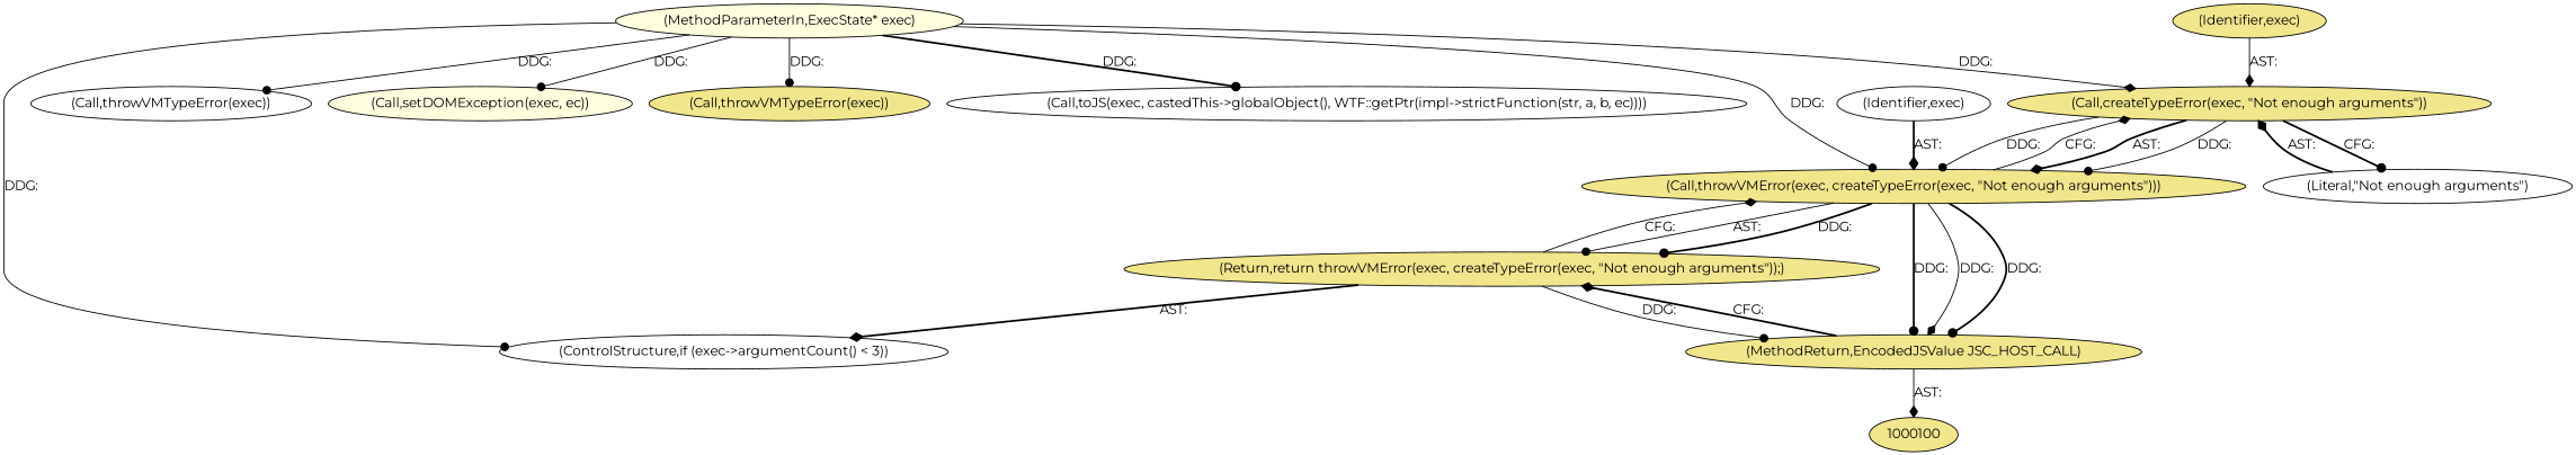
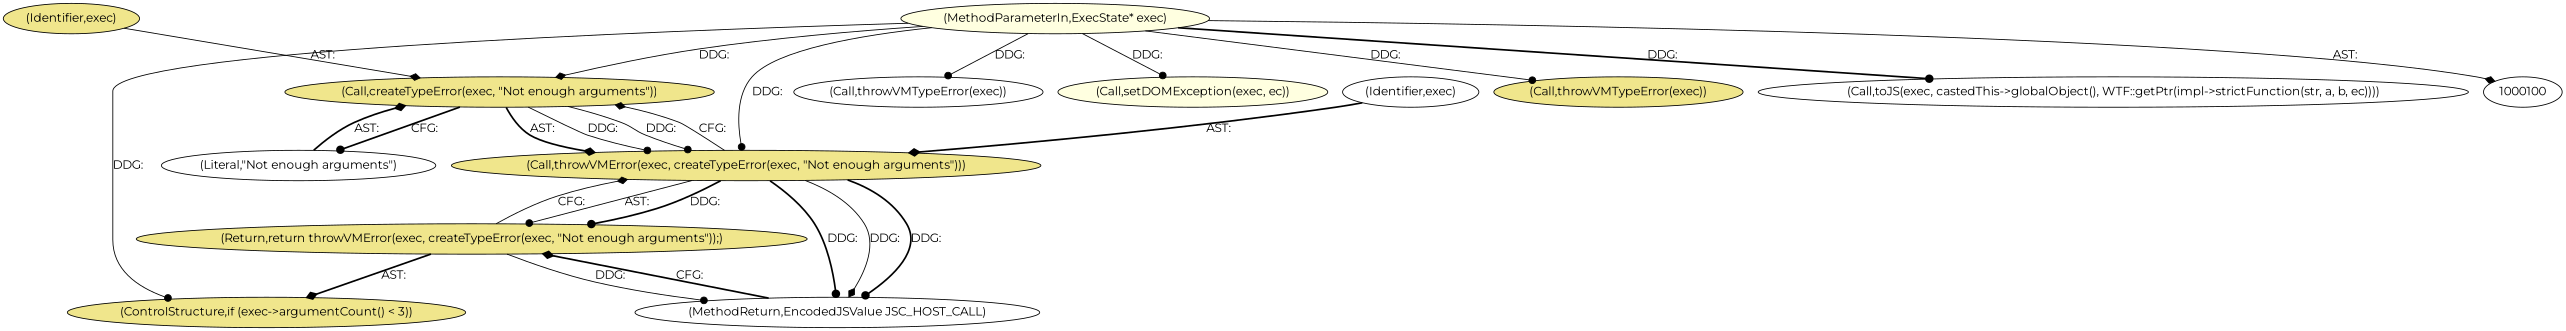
  digraph {
    fontname=Montserrat
    node [fillcolor=khaki fontname=Montserrat style=filled]
    edge [arrowhead=dot fontname=Montserrat style=solid]
    n1 [label="(Call,createTypeError(exec, \"Not enough arguments\"))"]
    n2 [label="(Call,throwVMError(exec, createTypeError(exec, \"Not enough arguments\")))"]
    n3 [fillcolor=white label="(Literal,\"Not enough arguments\")"]
-   n4 [label="(MethodReturn,EncodedJSValue JSC_HOST_CALL)"]
+   n4 [fillcolor=white label="(MethodReturn,EncodedJSValue JSC_HOST_CALL)"]
    n5 [label="(Return,return throwVMError(exec, createTypeError(exec, \"Not enough arguments\"));)"]
    n6 [fillcolor=lightyellow label="(MethodParameterIn,ExecState* exec)"]
    n7 [fillcolor=white label="(Call,throwVMTypeError(exec))"]
    n8 [fillcolor=lightyellow label="(Call,setDOMException(exec, ec))"]
    n9 [label="(Call,throwVMTypeError(exec))"]
    n10 [fillcolor=white label="(Call,toJS(exec, castedThis->globalObject(), WTF::getPtr(impl->strictFunction(str, a, b, ec))))"]
-   1000100
-   n12 [fillcolor=white label="(ControlStructure,if (exec->argumentCount() < 3))"]
+   1000100 [fillcolor=white]
+   n12 [label="(ControlStructure,if (exec->argumentCount() < 3))"]
    n13 [label="(Identifier,exec)"]
    n14 [fillcolor=white label="(Identifier,exec)"]
    n1 -> n2 [arrowhead=diamond label="AST: " style=bold]
    n1 -> n2 [label="DDG: "]
    n1 -> n2 [label="DDG: "]
    n1 -> n3 [label="CFG: " style=bold]
    n2 -> n1 [arrowhead=diamond label="CFG: "]
    n2 -> n4 [label="DDG: " style=bold]
    n2 -> n4 [arrowhead=diamond label="DDG: "]
    n2 -> n4 [label="DDG: " style=bold]
    n2 -> n5 [label="AST: "]
    n2 -> n5 [label="DDG: " style=bold]
    n3 -> n1 [arrowhead=diamond label="AST: " style=bold]
    n4 -> n5 [arrowhead=diamond label="CFG: " style=bold]
    n5 -> n2 [arrowhead=diamond label="CFG: "]
    n5 -> n4 [label="DDG: "]
    n5 -> n12 [arrowhead=diamond label="AST: " style=bold]
    n6 -> n1 [arrowhead=diamond label="DDG: "]
    n6 -> n2 [label="DDG: "]
    n6 -> n7 [label="DDG: "]
    n6 -> n8 [label="DDG: "]
    n6 -> n9 [label="DDG: "]
    n6 -> n10 [label="DDG: " style=bold]
-   n4 -> 1000100 [arrowhead=diamond label="AST: "]
+   n6 -> 1000100 [arrowhead=diamond label="AST: "]
    n6 -> n12 [label="DDG: "]
    n13 -> n1 [arrowhead=diamond label="AST: "]
    n14 -> n2 [arrowhead=diamond label="AST: " style=bold]
  }
